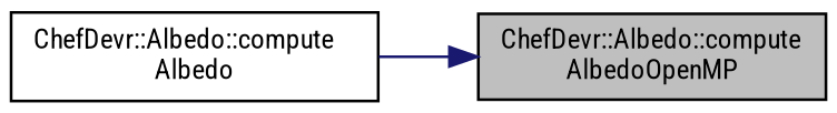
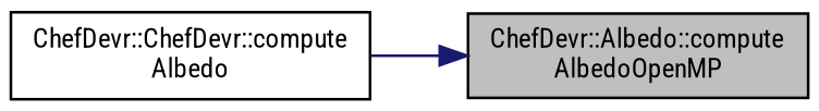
  digraph {
    rankdir=RL
    fontname="Roboto Condensed"
    node [color=black fontname="Roboto Condensed" fontsize=10 shape=record style=filled]
    n1 [fillcolor=grey75 fontcolor=black height=0.2 label="ChefDevr::Albedo::compute\lAlbedoOpenMP" width=0.4]
-   n2 [fillcolor=white height=0.2 label="ChefDevr::Albedo::compute\lAlbedo" width=0.4]
+   n2 [fillcolor=white height=0.2 label="ChefDevr::ChefDevr::compute\lAlbedo" width=0.4]
    n1 -> n2 [color=midnightblue dir=back fontname="Roboto Condensed" fontsize=10 labelfontname=FreeSans labelfontsize=10 style=solid]
  }
